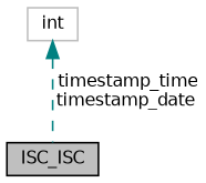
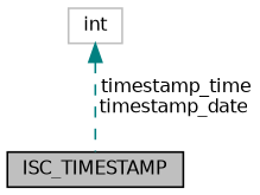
  digraph {
    node [fontname=Helvetica fontsize=10 shape=record style=filled]
-   n1 [color=black fillcolor=grey75 fontcolor=black height=0.2 label=ISC_ISC width=0.4]
+   n1 [color=black fillcolor=grey75 fontcolor=black height=0.2 label=ISC_TIMESTAMP width=0.4]
    n2 [color=grey75 fillcolor=white height=0.2 label=int width=0.4]
    n2 -> n1 [color=teal dir=back fontname=Helvetica fontsize=10 label=" timestamp_time\ntimestamp_date" labelfontname=Helvetica labelfontsize=10 style=dashed]
  }
